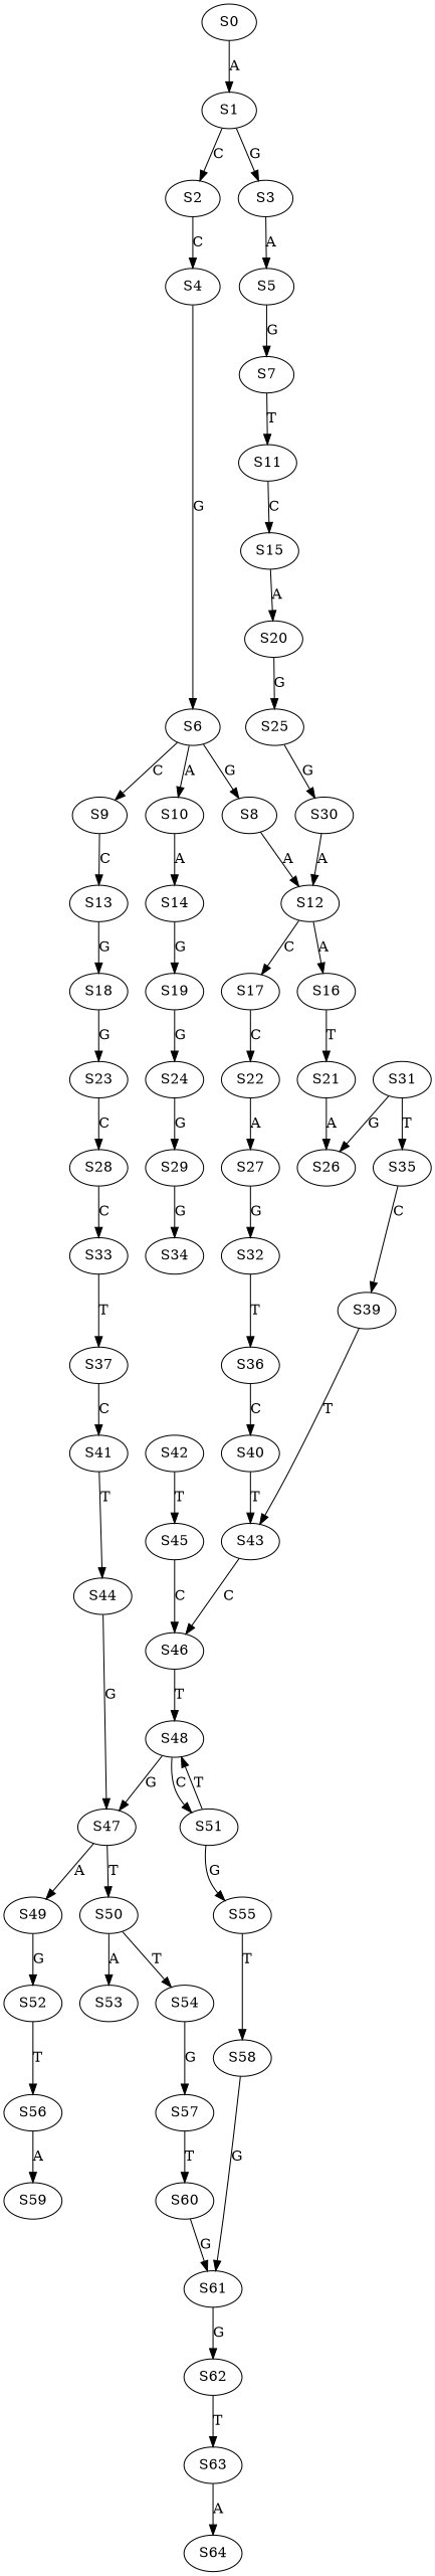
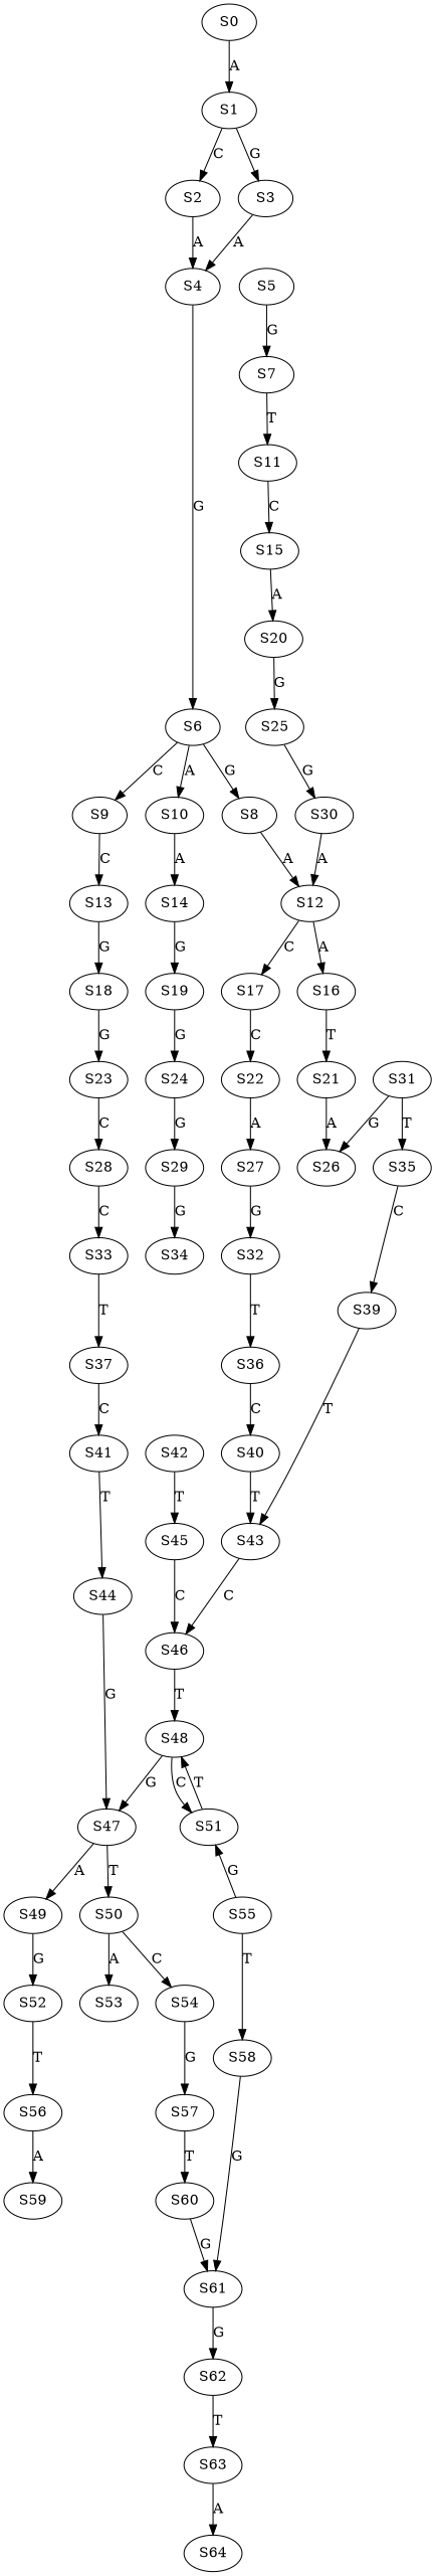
  strict digraph {
    S0
    S1
    S2
    S3
    S4
    S5
    S6
    S7
    S8
    S9
    S10
    S11
    S12
    S13
    S14
    S15
    S16
    S17
    S18
    S19
    S20
    S21
    S22
    S23
    S24
    S25
    S26
    S27
    S28
    S29
    S30
    S32
    S33
    S34
    S31
    S35
    S36
    S37
    S39
    S40
    S41
    S43
    S44
    S42
    S45
    S46
    S47
    S48
    S49
    S50
    S51
    S52
    S53
    S54
    S55
    S56
    S57
    S58
    S59
    S60
    S61
    S62
    S63
    S64
    S0 -> S1 [label=A]
    S1 -> S2 [label=C]
    S1 -> S3 [label=G]
-   S2 -> S4 [label=C]
-   S3 -> S5 [label=A]
+   S2 -> S4 [label=A]
+   S3 -> S4 [label=A]
    S4 -> S6 [label=G]
    S5 -> S7 [label=G]
    S6 -> S8 [label=G]
    S6 -> S9 [label=C]
    S6 -> S10 [label=A]
    S7 -> S11 [label=T]
    S8 -> S12 [label=A]
    S9 -> S13 [label=C]
    S10 -> S14 [label=A]
    S11 -> S15 [label=C]
    S12 -> S16 [label=A]
    S12 -> S17 [label=C]
    S13 -> S18 [label=G]
    S14 -> S19 [label=G]
    S15 -> S20 [label=A]
    S16 -> S21 [label=T]
    S17 -> S22 [label=C]
    S18 -> S23 [label=G]
    S19 -> S24 [label=G]
    S20 -> S25 [label=G]
    S21 -> S26 [label=A]
    S22 -> S27 [label=A]
    S23 -> S28 [label=C]
    S24 -> S29 [label=G]
    S25 -> S30 [label=G]
    S27 -> S32 [label=G]
    S28 -> S33 [label=C]
    S29 -> S34 [label=G]
    S30 -> S12 [label=A]
    S32 -> S36 [label=T]
    S33 -> S37 [label=T]
    S31 -> S26 [label=G]
    S31 -> S35 [label=T]
    S35 -> S39 [label=C]
    S36 -> S40 [label=C]
    S37 -> S41 [label=C]
    S39 -> S43 [label=T]
    S40 -> S43 [label=T]
    S41 -> S44 [label=T]
    S43 -> S46 [label=C]
    S44 -> S47 [label=G]
    S42 -> S45 [label=T]
    S45 -> S46 [label=C]
    S46 -> S48 [label=T]
    S47 -> S49 [label=A]
    S47 -> S50 [label=T]
    S48 -> S47 [label=G]
    S48 -> S51 [label=C]
    S49 -> S52 [label=G]
    S50 -> S53 [label=A]
-   S50 -> S54 [label=T]
+   S50 -> S54 [label=C]
    S51 -> S48 [label=T]
-   S51 -> S55 [label=G]
+   S55 -> S51 [label=G]
    S52 -> S56 [label=T]
    S54 -> S57 [label=G]
    S55 -> S58 [label=T]
    S56 -> S59 [label=A]
    S57 -> S60 [label=T]
    S58 -> S61 [label=G]
    S60 -> S61 [label=G]
    S61 -> S62 [label=G]
    S62 -> S63 [label=T]
    S63 -> S64 [label=A]
  }
